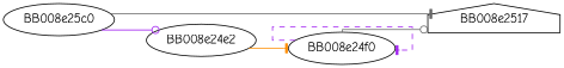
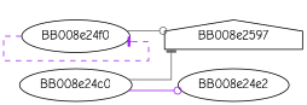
  digraph {
    fontname="Comic Neue"
    rankdir=LR
    splines=ortho
    node [fontname="Comic Neue" shape=ellipse]
    edge [arrowhead=tee color=gray40 fontname="Comic Neue" style=solid]
-   BB008e2517 [shape=house]
-   BB008e24c0 [label=BB008e25c0]
+   BB008e2517 [shape=house label=BB008e2597]
+   BB008e24c0
    BB008e24e2
    BB008e24f0
    BB008e24c0 -> BB008e2517
    BB008e24c0 -> BB008e24e2 [arrowhead=odot color=purple]
-   BB008e24e2 -> BB008e24f0 [color=darkorange]
    BB008e24f0 -> BB008e2517 [arrowhead=odot]
    BB008e24f0 -> BB008e24f0 [color=purple style=dashed]
  }
